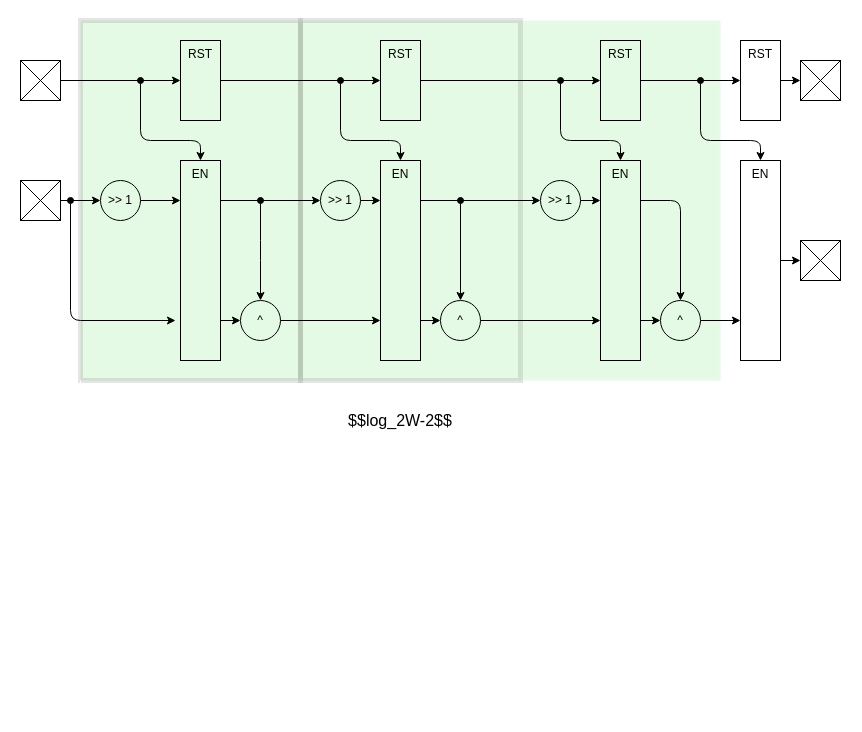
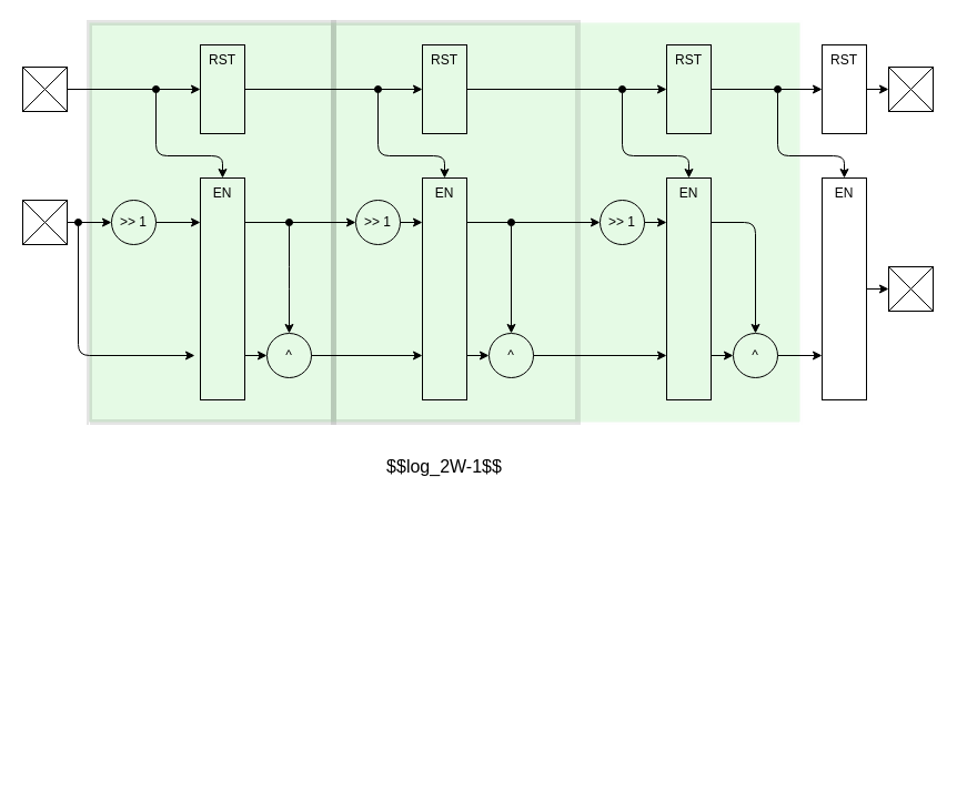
  <mxCell id="0" />
  <mxCell id="1" parent="0" />
  <mxCell id="2" value="" style="rounded=0;whiteSpace=wrap;html=1;strokeColor=#F0F0F0;fontSize=12;fillColor=#00CC00;opacity=10;strokeWidth=5;" parent="1" vertex="1"><mxGeometry x="520" y="20" width="200" height="360" as="geometry" /></mxCell>
  <mxCell id="3" value="" style="rounded=0;whiteSpace=wrap;html=1;strokeColor=default;fontSize=12;fillColor=#00CC00;opacity=10;strokeWidth=5;" parent="1" vertex="1"><mxGeometry x="80" y="20" width="220" height="360" as="geometry" /></mxCell>
  <mxCell id="4" value="" style="rounded=0;whiteSpace=wrap;html=1;strokeColor=default;fontSize=12;fillColor=#00CC00;opacity=10;strokeWidth=5;" parent="1" vertex="1"><mxGeometry x="300" y="20" width="220" height="360" as="geometry" /></mxCell>
  <mxCell id="5" style="edgeStyle=none;html=1;exitX=1;exitY=0.5;exitDx=0;exitDy=0;entryX=0;entryY=0.2;entryDx=0;entryDy=0;entryPerimeter=0;" parent="1" source="6" target="9" edge="1"><mxGeometry relative="1" as="geometry" /></mxCell>
  <mxCell id="6" value="&amp;gt;&amp;gt; 1" style="ellipse;whiteSpace=wrap;html=1;aspect=fixed;fillColor=none;" parent="1" vertex="1"><mxGeometry x="100" y="180" width="40" height="40" as="geometry" /></mxCell>
  <mxCell id="7" style="edgeStyle=none;html=1;exitX=1;exitY=0.2;exitDx=0;exitDy=0;entryX=0;entryY=0.5;entryDx=0;entryDy=0;exitPerimeter=0;" parent="1" source="9" target="20" edge="1"><mxGeometry relative="1" as="geometry"><mxPoint x="335" y="200" as="targetPoint" /></mxGeometry></mxCell>
  <mxCell id="8" style="edgeStyle=orthogonalEdgeStyle;html=1;entryX=0.5;entryY=0;entryDx=0;entryDy=0;startArrow=oval;startFill=1;" parent="1" target="18" edge="1"><mxGeometry relative="1" as="geometry"><mxPoint x="260" y="200" as="sourcePoint" /><Array as="points"><mxPoint x="260" y="250" /><mxPoint x="260" y="250" /></Array></mxGeometry></mxCell>
  <mxCell id="9" value="EN" style="rounded=0;whiteSpace=wrap;html=1;fillColor=none;verticalAlign=top;points=[[0,0,0,0,0],[0,0.2,0,0,0],[0,0.25,0,0,0],[0,0.5,0,0,0],[0,0.75,0,0,0],[0,0.8,0,0,0],[0,1,0,0,0],[0.25,0,0,0,0],[0.25,1,0,0,0],[0.5,0,0,0,0],[0.5,1,0,0,0],[0.75,0,0,0,0],[0.75,1,0,0,0],[1,0,0,0,0],[1,0.2,0,0,0],[1,0.25,0,0,0],[1,0.5,0,0,0],[1,0.75,0,0,0],[1,0.8,0,0,0],[1,1,0,0,0]];" parent="1" vertex="1"><mxGeometry x="180" y="160" width="40" height="200" as="geometry" /></mxCell>
  <mxCell id="10" style="edgeStyle=none;html=1;exitX=1;exitY=0.8;exitDx=0;exitDy=0;entryX=0;entryY=0.5;entryDx=0;entryDy=0;exitPerimeter=0;" parent="1" source="9" target="18" edge="1"><mxGeometry relative="1" as="geometry"><mxPoint x="215" y="320" as="sourcePoint" /></mxGeometry></mxCell>
  <mxCell id="11" value="" style="group" parent="1" vertex="1" connectable="0"><mxGeometry x="20" y="180" width="40" height="40" as="geometry" /></mxCell>
  <mxCell id="12" value="" style="rounded=0;whiteSpace=wrap;html=1;fillColor=none;" parent="11" vertex="1"><mxGeometry width="40" height="40" as="geometry" /></mxCell>
  <mxCell id="13" value="" style="endArrow=none;html=1;exitX=0;exitY=1;exitDx=0;exitDy=0;entryX=1;entryY=0;entryDx=0;entryDy=0;" parent="11" source="12" target="12" edge="1"><mxGeometry width="50" height="50" relative="1" as="geometry"><mxPoint x="20" y="-80" as="sourcePoint" /><mxPoint x="70" y="-130" as="targetPoint" /></mxGeometry></mxCell>
  <mxCell id="14" value="" style="endArrow=none;html=1;exitX=0;exitY=0;exitDx=0;exitDy=0;entryX=1;entryY=1;entryDx=0;entryDy=0;" parent="11" source="12" target="12" edge="1"><mxGeometry width="50" height="50" relative="1" as="geometry"><mxPoint x="20" y="-80" as="sourcePoint" /><mxPoint x="70" y="-130" as="targetPoint" /></mxGeometry></mxCell>
  <mxCell id="15" style="edgeStyle=none;html=1;exitX=1;exitY=0.5;exitDx=0;exitDy=0;entryX=0;entryY=0.5;entryDx=0;entryDy=0;" parent="1" source="12" target="6" edge="1"><mxGeometry relative="1" as="geometry" /></mxCell>
  <mxCell id="16" style="edgeStyle=orthogonalEdgeStyle;html=1;startArrow=oval;startFill=1;" parent="1" edge="1"><mxGeometry relative="1" as="geometry"><mxPoint x="70" y="200" as="sourcePoint" /><mxPoint x="175" y="320" as="targetPoint" /><Array as="points"><mxPoint x="70" y="320" /></Array></mxGeometry></mxCell>
  <mxCell id="17" style="edgeStyle=none;html=1;exitX=1;exitY=0.5;exitDx=0;exitDy=0;entryX=0;entryY=0.8;entryDx=0;entryDy=0;entryPerimeter=0;" parent="1" source="18" target="41" edge="1"><mxGeometry relative="1" as="geometry"><mxPoint x="415" y="320" as="targetPoint" /></mxGeometry></mxCell>
  <mxCell id="18" value="^" style="ellipse;whiteSpace=wrap;html=1;aspect=fixed;fillColor=none;" parent="1" vertex="1"><mxGeometry x="240" y="300" width="40" height="40" as="geometry" /></mxCell>
  <mxCell id="19" style="edgeStyle=none;html=1;exitX=1;exitY=0.5;exitDx=0;exitDy=0;entryX=0;entryY=0.2;entryDx=0;entryDy=0;entryPerimeter=0;" parent="1" source="20" target="41" edge="1"><mxGeometry relative="1" as="geometry"><mxPoint x="415" y="200" as="targetPoint" /></mxGeometry></mxCell>
  <mxCell id="20" value="&amp;gt;&amp;gt; 1" style="ellipse;whiteSpace=wrap;html=1;aspect=fixed;fillColor=none;" parent="1" vertex="1"><mxGeometry x="320" y="180" width="40" height="40" as="geometry" /></mxCell>
  <mxCell id="21" style="edgeStyle=none;html=1;exitX=1;exitY=0.2;exitDx=0;exitDy=0;entryX=0;entryY=0.5;entryDx=0;entryDy=0;exitPerimeter=0;" parent="1" source="41" target="27" edge="1"><mxGeometry relative="1" as="geometry"><mxPoint x="455" y="200" as="sourcePoint" /><mxPoint x="655" y="200" as="targetPoint" /></mxGeometry></mxCell>
  <mxCell id="22" style="edgeStyle=orthogonalEdgeStyle;html=1;entryX=0.5;entryY=0;entryDx=0;entryDy=0;startArrow=oval;startFill=1;" parent="1" target="25" edge="1"><mxGeometry relative="1" as="geometry"><mxPoint x="460" y="200" as="sourcePoint" /><Array as="points"><mxPoint x="460" y="200" /></Array></mxGeometry></mxCell>
  <mxCell id="23" style="edgeStyle=none;html=1;exitX=1;exitY=0.8;exitDx=0;exitDy=0;entryX=0;entryY=0.5;entryDx=0;entryDy=0;exitPerimeter=0;" parent="1" source="41" target="25" edge="1"><mxGeometry relative="1" as="geometry"><mxPoint x="455" y="320" as="sourcePoint" /></mxGeometry></mxCell>
  <mxCell id="24" style="edgeStyle=none;html=1;exitX=1;exitY=0.5;exitDx=0;exitDy=0;entryX=0;entryY=0.8;entryDx=0;entryDy=0;entryPerimeter=0;" parent="1" source="25" target="42" edge="1"><mxGeometry relative="1" as="geometry"><mxPoint x="655" y="320" as="targetPoint" /></mxGeometry></mxCell>
  <mxCell id="25" value="^" style="ellipse;whiteSpace=wrap;html=1;aspect=fixed;fillColor=none;" parent="1" vertex="1"><mxGeometry x="440" y="300" width="40" height="40" as="geometry" /></mxCell>
  <mxCell id="26" style="edgeStyle=none;html=1;exitX=1;exitY=0.5;exitDx=0;exitDy=0;entryX=0;entryY=0.2;entryDx=0;entryDy=0;entryPerimeter=0;" parent="1" source="27" target="42" edge="1"><mxGeometry relative="1" as="geometry"><mxPoint x="675" y="200" as="sourcePoint" /><mxPoint x="835" y="200" as="targetPoint" /></mxGeometry></mxCell>
  <mxCell id="27" value="&amp;gt;&amp;gt; 1" style="ellipse;whiteSpace=wrap;html=1;aspect=fixed;fillColor=none;" parent="1" vertex="1"><mxGeometry x="540" y="180" width="40" height="40" as="geometry" /></mxCell>
  <mxCell id="28" style="edgeStyle=orthogonalEdgeStyle;html=1;entryX=0.5;entryY=0;entryDx=0;entryDy=0;startArrow=none;startFill=0;rounded=1;exitX=1;exitY=0.2;exitDx=0;exitDy=0;exitPerimeter=0;" parent="1" source="42" target="31" edge="1"><mxGeometry relative="1" as="geometry"><mxPoint x="675" y="200" as="sourcePoint" /><Array as="points"><mxPoint x="680" y="200" /></Array></mxGeometry></mxCell>
  <mxCell id="29" style="edgeStyle=none;html=1;exitX=1;exitY=0.8;exitDx=0;exitDy=0;entryX=0;entryY=0.5;entryDx=0;entryDy=0;exitPerimeter=0;" parent="1" source="42" target="31" edge="1"><mxGeometry relative="1" as="geometry"><mxPoint x="875" y="320" as="sourcePoint" /></mxGeometry></mxCell>
  <mxCell id="30" style="edgeStyle=orthogonalEdgeStyle;rounded=1;html=1;exitX=1;exitY=0.5;exitDx=0;exitDy=0;entryX=0;entryY=0.8;entryDx=0;entryDy=0;fontSize=12;startArrow=none;startFill=0;entryPerimeter=0;" parent="1" source="31" target="52" edge="1"><mxGeometry relative="1" as="geometry"><mxPoint x="835" y="260" as="targetPoint" /><Array as="points" /></mxGeometry></mxCell>
  <mxCell id="31" value="^" style="ellipse;whiteSpace=wrap;html=1;aspect=fixed;fillColor=none;" parent="1" vertex="1"><mxGeometry x="660" y="300" width="40" height="40" as="geometry" /></mxCell>
  <mxCell id="32" style="edgeStyle=orthogonalEdgeStyle;rounded=1;html=1;exitX=1;exitY=0.5;exitDx=0;exitDy=0;entryX=0;entryY=0.5;entryDx=0;entryDy=0;fontSize=12;startArrow=none;startFill=0;exitPerimeter=0;" parent="1" source="52" target="54" edge="1"><mxGeometry relative="1" as="geometry"><mxPoint x="875" y="260" as="sourcePoint" /><mxPoint x="895" y="260" as="targetPoint" /></mxGeometry></mxCell>
  <mxCell id="33" style="edgeStyle=orthogonalEdgeStyle;rounded=1;html=1;exitX=1;exitY=0.5;exitDx=0;exitDy=0;entryX=0;entryY=0.5;entryDx=0;entryDy=0;fontSize=12;startArrow=none;startFill=0;" parent="1" source="34" target="44" edge="1"><mxGeometry relative="1" as="geometry" /></mxCell>
  <mxCell id="34" value="RST" style="rounded=0;whiteSpace=wrap;html=1;fillColor=none;verticalAlign=top;" parent="1" vertex="1"><mxGeometry x="180" y="40" width="40" height="80" as="geometry" /></mxCell>
  <mxCell id="35" value="" style="group" parent="1" vertex="1" connectable="0"><mxGeometry x="20" y="60" width="40" height="40" as="geometry" /></mxCell>
  <mxCell id="36" value="" style="rounded=0;whiteSpace=wrap;html=1;fillColor=none;" parent="35" vertex="1"><mxGeometry width="40" height="40" as="geometry" /></mxCell>
  <mxCell id="37" value="" style="endArrow=none;html=1;exitX=0;exitY=1;exitDx=0;exitDy=0;entryX=1;entryY=0;entryDx=0;entryDy=0;" parent="35" source="36" target="36" edge="1"><mxGeometry width="50" height="50" relative="1" as="geometry"><mxPoint x="20" y="-80" as="sourcePoint" /><mxPoint x="70" y="-130" as="targetPoint" /></mxGeometry></mxCell>
  <mxCell id="38" value="" style="endArrow=none;html=1;exitX=0;exitY=0;exitDx=0;exitDy=0;entryX=1;entryY=1;entryDx=0;entryDy=0;" parent="35" source="36" target="36" edge="1"><mxGeometry width="50" height="50" relative="1" as="geometry"><mxPoint x="20" y="-80" as="sourcePoint" /><mxPoint x="70" y="-130" as="targetPoint" /></mxGeometry></mxCell>
  <mxCell id="39" style="edgeStyle=orthogonalEdgeStyle;rounded=1;html=1;exitX=1;exitY=0.5;exitDx=0;exitDy=0;entryX=0;entryY=0.5;entryDx=0;entryDy=0;fontSize=12;startArrow=none;startFill=0;" parent="1" source="36" target="34" edge="1"><mxGeometry relative="1" as="geometry" /></mxCell>
  <mxCell id="40" style="edgeStyle=orthogonalEdgeStyle;rounded=1;html=1;entryX=0.5;entryY=0;entryDx=0;entryDy=0;fontSize=12;startArrow=oval;startFill=1;" parent="1" target="9" edge="1"><mxGeometry relative="1" as="geometry"><mxPoint x="140" y="80" as="sourcePoint" /><Array as="points"><mxPoint x="140" y="140" /><mxPoint x="200" y="140" /></Array></mxGeometry></mxCell>
  <mxCell id="41" value="EN" style="rounded=0;whiteSpace=wrap;html=1;fillColor=none;verticalAlign=top;points=[[0,0,0,0,0],[0,0.2,0,0,0],[0,0.25,0,0,0],[0,0.5,0,0,0],[0,0.75,0,0,0],[0,0.8,0,0,0],[0,1,0,0,0],[0.25,0,0,0,0],[0.25,1,0,0,0],[0.5,0,0,0,0],[0.5,1,0,0,0],[0.75,0,0,0,0],[0.75,1,0,0,0],[1,0,0,0,0],[1,0.2,0,0,0],[1,0.25,0,0,0],[1,0.5,0,0,0],[1,0.75,0,0,0],[1,0.8,0,0,0],[1,1,0,0,0]];" parent="1" vertex="1"><mxGeometry x="380" y="160" width="40" height="200" as="geometry" /></mxCell>
  <mxCell id="42" value="EN" style="rounded=0;whiteSpace=wrap;html=1;fillColor=none;verticalAlign=top;points=[[0,0,0,0,0],[0,0.2,0,0,0],[0,0.25,0,0,0],[0,0.5,0,0,0],[0,0.75,0,0,0],[0,0.8,0,0,0],[0,1,0,0,0],[0.25,0,0,0,0],[0.25,1,0,0,0],[0.5,0,0,0,0],[0.5,1,0,0,0],[0.75,0,0,0,0],[0.75,1,0,0,0],[1,0,0,0,0],[1,0.2,0,0,0],[1,0.25,0,0,0],[1,0.5,0,0,0],[1,0.75,0,0,0],[1,0.8,0,0,0],[1,1,0,0,0]];" parent="1" vertex="1"><mxGeometry x="600" y="160" width="40" height="200" as="geometry" /></mxCell>
  <mxCell id="43" style="edgeStyle=orthogonalEdgeStyle;rounded=1;html=1;exitX=1;exitY=0.5;exitDx=0;exitDy=0;entryX=0;entryY=0.5;entryDx=0;entryDy=0;fontSize=12;startArrow=none;startFill=0;" parent="1" source="44" target="46" edge="1"><mxGeometry relative="1" as="geometry" /></mxCell>
  <mxCell id="44" value="RST" style="rounded=0;whiteSpace=wrap;html=1;fillColor=none;verticalAlign=top;" parent="1" vertex="1"><mxGeometry x="380" y="40" width="40" height="80" as="geometry" /></mxCell>
  <mxCell id="45" style="edgeStyle=orthogonalEdgeStyle;rounded=1;html=1;exitX=1;exitY=0.5;exitDx=0;exitDy=0;fontSize=12;startArrow=none;startFill=0;entryX=0;entryY=0.5;entryDx=0;entryDy=0;" parent="1" source="46" target="48" edge="1"><mxGeometry relative="1" as="geometry"><mxPoint x="1075" y="79.957" as="targetPoint" /></mxGeometry></mxCell>
  <mxCell id="46" value="RST" style="rounded=0;whiteSpace=wrap;html=1;fillColor=none;verticalAlign=top;" parent="1" vertex="1"><mxGeometry x="600" y="40" width="40" height="80" as="geometry" /></mxCell>
  <mxCell id="47" style="edgeStyle=orthogonalEdgeStyle;rounded=1;html=1;exitX=1;exitY=0.5;exitDx=0;exitDy=0;entryX=0;entryY=0.5;entryDx=0;entryDy=0;fontSize=12;startArrow=none;startFill=0;" parent="1" source="48" target="58" edge="1"><mxGeometry relative="1" as="geometry"><mxPoint x="895" y="80" as="targetPoint" /></mxGeometry></mxCell>
  <mxCell id="48" value="RST" style="rounded=0;whiteSpace=wrap;html=1;fillColor=none;verticalAlign=top;" parent="1" vertex="1"><mxGeometry x="740" y="40" width="40" height="80" as="geometry" /></mxCell>
  <mxCell id="49" style="edgeStyle=orthogonalEdgeStyle;rounded=1;html=1;entryX=0.5;entryY=0;entryDx=0;entryDy=0;fontSize=12;startArrow=oval;startFill=1;entryPerimeter=0;" parent="1" target="41" edge="1"><mxGeometry relative="1" as="geometry"><mxPoint x="340" y="80" as="sourcePoint" /><mxPoint x="395" y="160" as="targetPoint" /><Array as="points"><mxPoint x="340" y="140" /><mxPoint x="400" y="140" /></Array></mxGeometry></mxCell>
  <mxCell id="50" style="edgeStyle=orthogonalEdgeStyle;rounded=1;html=1;fontSize=12;startArrow=oval;startFill=1;entryX=0.5;entryY=0;entryDx=0;entryDy=0;entryPerimeter=0;" parent="1" target="42" edge="1"><mxGeometry relative="1" as="geometry"><mxPoint x="560" y="80" as="sourcePoint" /><mxPoint x="855" y="160" as="targetPoint" /><Array as="points"><mxPoint x="560" y="140" /><mxPoint x="620" y="140" /></Array></mxGeometry></mxCell>
  <mxCell id="51" style="edgeStyle=orthogonalEdgeStyle;rounded=1;html=1;fontSize=12;startArrow=oval;startFill=1;entryX=0.5;entryY=0;entryDx=0;entryDy=0;entryPerimeter=0;" parent="1" target="52" edge="1"><mxGeometry relative="1" as="geometry"><mxPoint x="700" y="80" as="sourcePoint" /><mxPoint x="855" y="160" as="targetPoint" /><Array as="points"><mxPoint x="700" y="140" /><mxPoint x="760" y="140" /></Array></mxGeometry></mxCell>
  <mxCell id="52" value="EN" style="rounded=0;whiteSpace=wrap;html=1;fillColor=none;verticalAlign=top;points=[[0,0,0,0,0],[0,0.2,0,0,0],[0,0.25,0,0,0],[0,0.5,0,0,0],[0,0.75,0,0,0],[0,0.8,0,0,0],[0,1,0,0,0],[0.25,0,0,0,0],[0.25,1,0,0,0],[0.5,0,0,0,0],[0.5,1,0,0,0],[0.75,0,0,0,0],[0.75,1,0,0,0],[1,0,0,0,0],[1,0.2,0,0,0],[1,0.25,0,0,0],[1,0.5,0,0,0],[1,0.75,0,0,0],[1,0.8,0,0,0],[1,1,0,0,0]];" parent="1" vertex="1"><mxGeometry x="740" y="160" width="40" height="200" as="geometry" /></mxCell>
  <mxCell id="53" value="" style="group" parent="1" vertex="1" connectable="0"><mxGeometry x="800" y="240" width="40" height="40" as="geometry" /></mxCell>
  <mxCell id="54" value="" style="rounded=0;whiteSpace=wrap;html=1;fillColor=none;" parent="53" vertex="1"><mxGeometry width="40" height="40" as="geometry" /></mxCell>
  <mxCell id="55" value="" style="endArrow=none;html=1;exitX=0;exitY=1;exitDx=0;exitDy=0;entryX=1;entryY=0;entryDx=0;entryDy=0;" parent="53" source="54" target="54" edge="1"><mxGeometry width="50" height="50" relative="1" as="geometry"><mxPoint x="20" y="-80" as="sourcePoint" /><mxPoint x="70" y="-130" as="targetPoint" /></mxGeometry></mxCell>
  <mxCell id="56" value="" style="endArrow=none;html=1;exitX=0;exitY=0;exitDx=0;exitDy=0;entryX=1;entryY=1;entryDx=0;entryDy=0;" parent="53" source="54" target="54" edge="1"><mxGeometry width="50" height="50" relative="1" as="geometry"><mxPoint x="20" y="-80" as="sourcePoint" /><mxPoint x="70" y="-130" as="targetPoint" /></mxGeometry></mxCell>
  <mxCell id="57" value="" style="group" parent="1" vertex="1" connectable="0"><mxGeometry x="800" y="60" width="40" height="40" as="geometry" /></mxCell>
  <mxCell id="58" value="" style="rounded=0;whiteSpace=wrap;html=1;fillColor=none;" parent="57" vertex="1"><mxGeometry width="40" height="40" as="geometry" /></mxCell>
  <mxCell id="59" value="" style="endArrow=none;html=1;exitX=0;exitY=1;exitDx=0;exitDy=0;entryX=1;entryY=0;entryDx=0;entryDy=0;" parent="57" source="58" target="58" edge="1"><mxGeometry width="50" height="50" relative="1" as="geometry"><mxPoint x="20" y="-80" as="sourcePoint" /><mxPoint x="70" y="-130" as="targetPoint" /></mxGeometry></mxCell>
  <mxCell id="60" value="" style="endArrow=none;html=1;exitX=0;exitY=0;exitDx=0;exitDy=0;entryX=1;entryY=1;entryDx=0;entryDy=0;" parent="57" source="58" target="58" edge="1"><mxGeometry width="50" height="50" relative="1" as="geometry"><mxPoint x="20" y="-80" as="sourcePoint" /><mxPoint x="70" y="-130" as="targetPoint" /></mxGeometry></mxCell>
  <mxCell id="61" value="" style="shape=curlyBracket;whiteSpace=wrap;html=1;rounded=1;labelPosition=left;verticalLabelPosition=middle;align=right;verticalAlign=middle;strokeColor=#FFFFFF;strokeWidth=1;fontSize=12;fillColor=none;rotation=-90;horizontal=1;" parent="1" vertex="1"><mxGeometry x="390" y="70" width="20" height="640" as="geometry" /></mxCell>
- <mxCell id="62" value="$$log_2W-2$$" style="text;html=1;strokeColor=none;fillColor=none;align=center;verticalAlign=middle;whiteSpace=wrap;rounded=0;strokeWidth=1;fontSize=16;" parent="1" vertex="1"><mxGeometry x="340" y="400" width="120" height="40" as="geometry" /></mxCell>
+ <mxCell id="62" value="$$log_2W-1$$" style="text;html=1;strokeColor=none;fillColor=none;align=center;verticalAlign=middle;whiteSpace=wrap;rounded=0;strokeWidth=1;fontSize=16;" parent="1" vertex="1"><mxGeometry x="340" y="400" width="120" height="40" as="geometry" /></mxCell>
